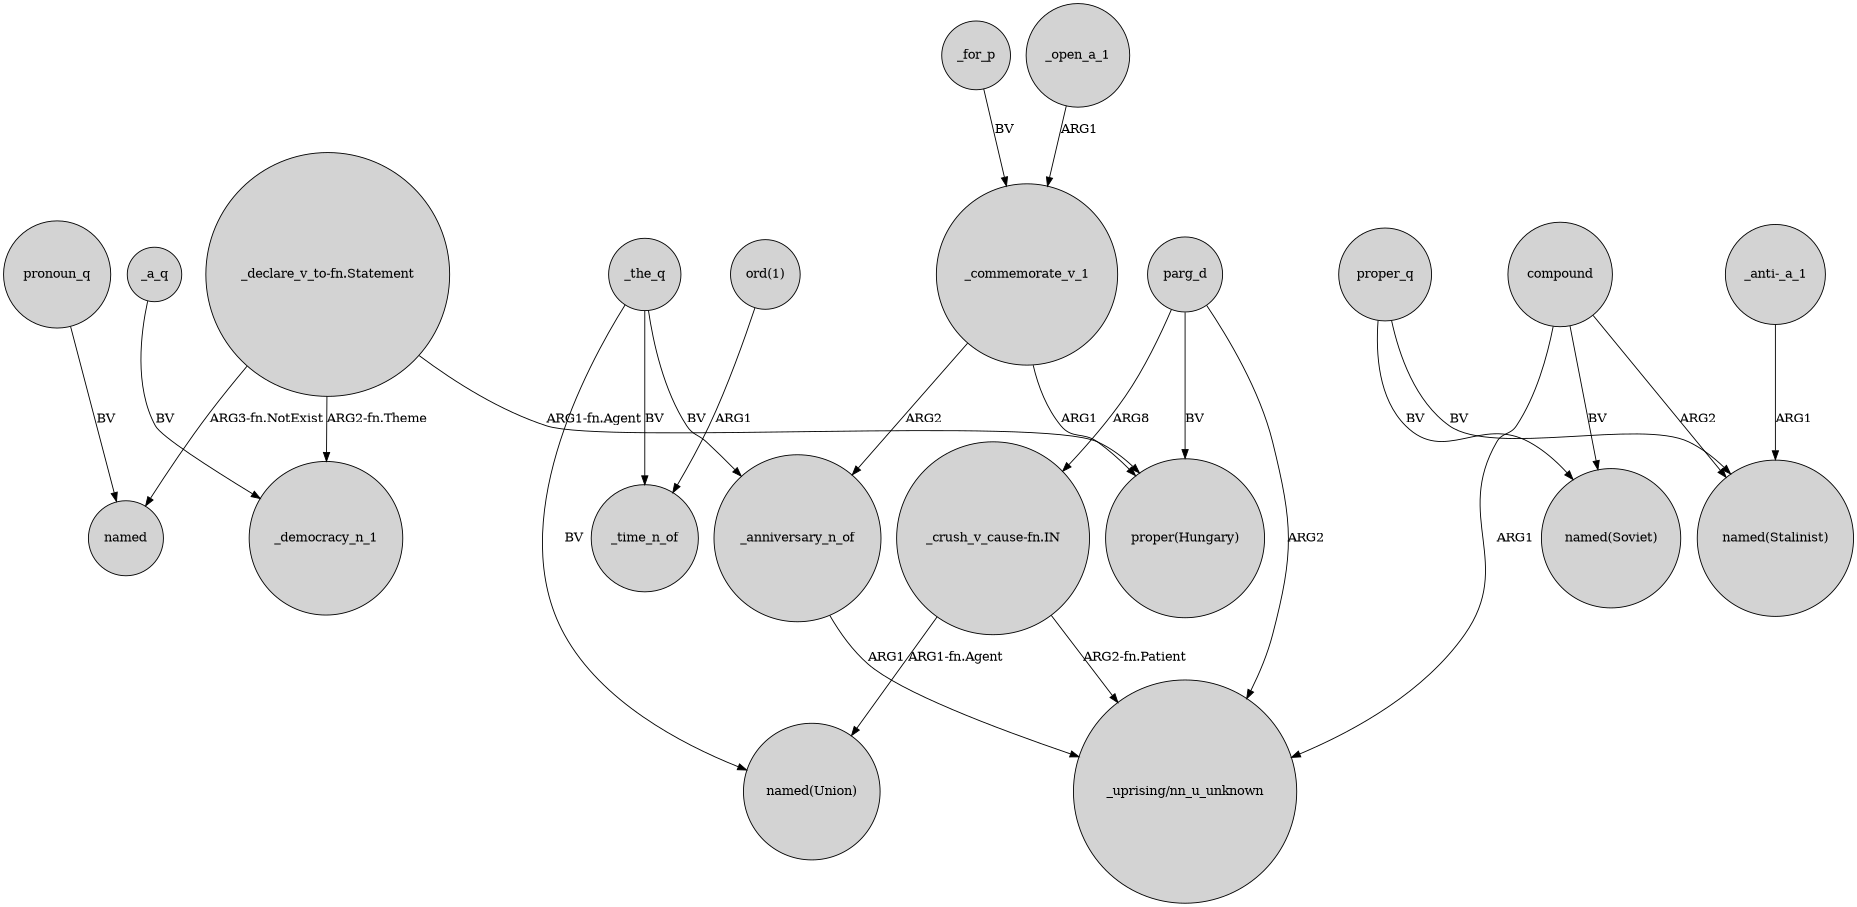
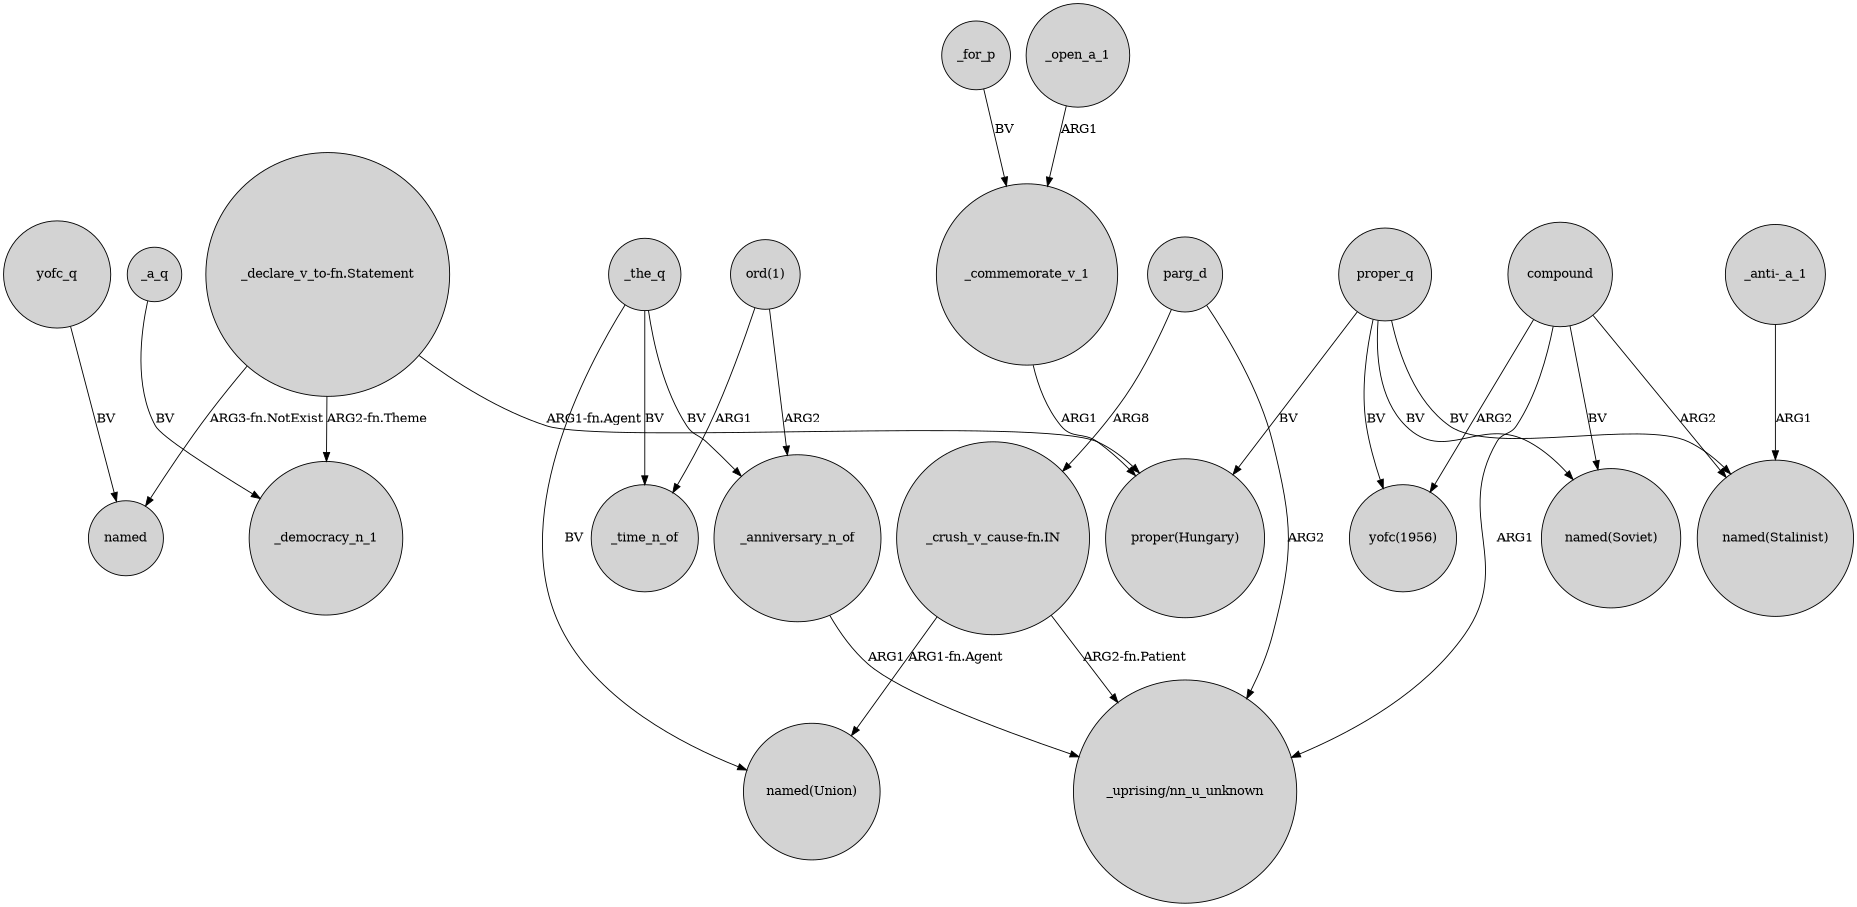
  digraph {
    node [shape=circle style=filled]
    n1 [label="proper(Hungary)"]
    "_declare_v_to-fn.Statement"
    n3 [label=named]
    _democracy_n_1
    _commemorate_v_1
    _anniversary_n_of
    "_uprising/nn_u_unknown"
    proper_q
    "named(Stalinist)"
+   "yofc(1956)"
    "named(Soviet)"
    _for_p
    _the_q
    _time_n_of
    "named(Union)"
-   pronoun_q
+   pronoun_q [label=yofc_q]
    "_crush_v_cause-fn.IN"
    parg_d
    compound
    _open_a_1
    "_anti-_a_1"
    _a_q
    "ord(1)"
    "_declare_v_to-fn.Statement" -> n1 [label="ARG1-fn.Agent"]
    "_declare_v_to-fn.Statement" -> n3 [label="ARG3-fn.NotExist"]
    "_declare_v_to-fn.Statement" -> _democracy_n_1 [label="ARG2-fn.Theme"]
    _commemorate_v_1 -> n1 [label=ARG1]
-   _commemorate_v_1 -> _anniversary_n_of [label=ARG2]
+   "ord(1)" -> _anniversary_n_of [label=ARG2]
    _anniversary_n_of -> "_uprising/nn_u_unknown" [label=ARG1]
-   parg_d -> n1 [label=BV]
+   proper_q -> n1 [label=BV]
    proper_q -> "named(Stalinist)" [label=BV]
+   proper_q -> "yofc(1956)" [label=BV]
    proper_q -> "named(Soviet)" [label=BV]
    _for_p -> _commemorate_v_1 [label=BV]
    _the_q -> _anniversary_n_of [label=BV]
    _the_q -> _time_n_of [label=BV]
    _the_q -> "named(Union)" [label=BV]
    pronoun_q -> n3 [label=BV]
    "_crush_v_cause-fn.IN" -> "_uprising/nn_u_unknown" [label="ARG2-fn.Patient"]
    "_crush_v_cause-fn.IN" -> "named(Union)" [label="ARG1-fn.Agent"]
    parg_d -> "_uprising/nn_u_unknown" [label=ARG2]
    parg_d -> "_crush_v_cause-fn.IN" [label=ARG8]
    compound -> "_uprising/nn_u_unknown" [label=ARG1]
    compound -> "named(Stalinist)" [label=ARG2]
+   compound -> "yofc(1956)" [label=ARG2]
    compound -> "named(Soviet)" [label=BV]
    _open_a_1 -> _commemorate_v_1 [label=ARG1]
    "_anti-_a_1" -> "named(Stalinist)" [label=ARG1]
    _a_q -> _democracy_n_1 [label=BV]
    "ord(1)" -> _time_n_of [label=ARG1]
  }
